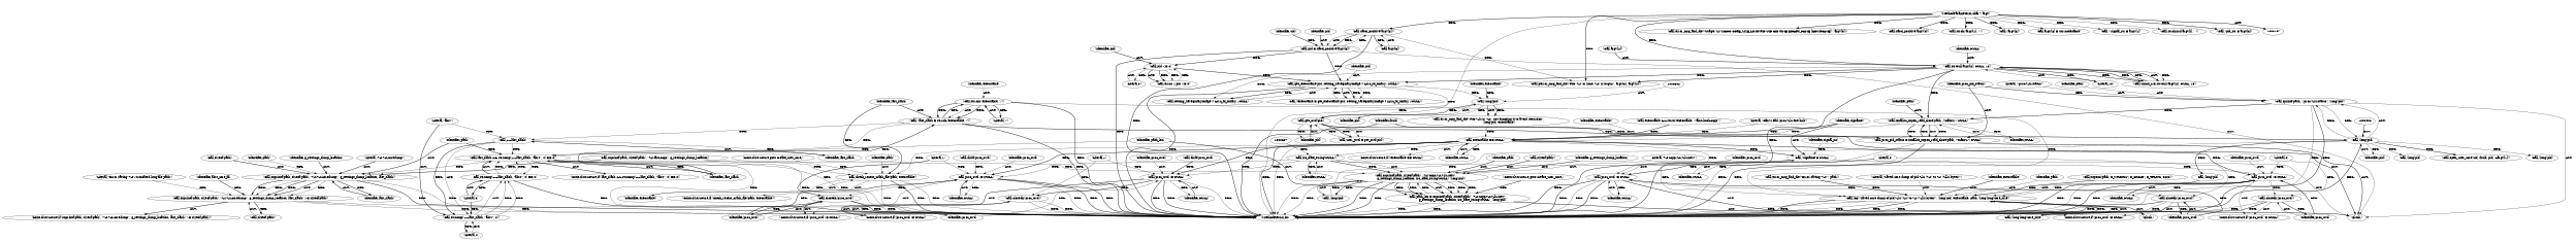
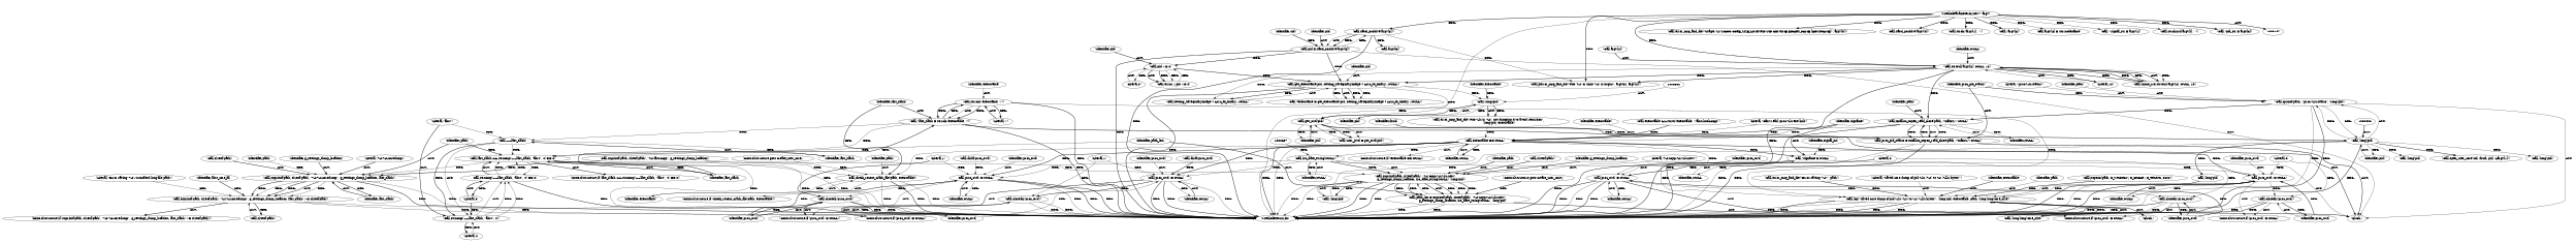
  digraph {
    edge [style=bold]
    n1 [label="(Call,xmalloc_xopen_read_close(path, /*maxsz:*/ NULL))"]
    n2 [label="(Call,proc_pid_status = xmalloc_xopen_read_close(path, /*maxsz:*/ NULL))"]
    n3 [label="(Call,executable == NULL)"]
    n4 [label="(MethodReturn,int)"]
    n5 [label="(Identifier,NULL)"]
    n6 [label="(Block,)"]
    n7 [label="(Call,*signame = NULL)"]
    n8 [label="(Call,check_recent_crash_file(path, executable))"]
    n9 [label="(Call,proc_cwd != NULL)"]
    n10 [label="(Call,iso_date_string(NULL))"]
    n11 [label="(Call,proc_cwd != NULL)"]
    n12 [label="(Call,proc_cwd != NULL)"]
    n13 [label="(Call,proc_cwd != NULL)"]
    n14 [label="(Identifier,NULL)"]
    n15 [label="(ControlStructure,if (executable == NULL))"]
    n16 [label="(Call,sprintf(path, \"/proc/%lu/status\", (long)pid))"]
    n17 [label="(Call,(long)pid)"]
    n18 [label="(Call,(long)pid)"]
    n19 [label="(Call,(long)pid)"]
    n20 [label="(Call,(long)pid)"]
    n21 [label="(Call,open_user_core(uid, fsuid, pid, &argv[1]))"]
    n22 [label="(Identifier,pid)"]
    n23 [label="(Call,(long)pid)"]
    n24 [label="(Call,log(\"Saved core dump of pid %lu (%s) to %s (%llu bytes)\", (long)pid, executable, path, (long long)core_size))"]
    n25 [label="(Call,snprintf(path, sizeof(path), \"%s/ccpp-%s-%lu.new\",\n            g_settings_dump_location, iso_date_string(NULL), (long)pid))"]
    n26 [label="(Call,get_cwd(pid))"]
    n27 [label="(Identifier,pid)"]
    n28 [label="(Call,user_pwd = get_cwd(pid))"]
    n29 [label="(Call,get_executable(pid, setting_SaveBinaryImage ? &src_fd_binary : NULL))"]
    n30 [label="(Call,(long)pid)"]
    n31 [label="(Call,*executable = get_executable(pid, setting_SaveBinaryImage ? &src_fd_binary : NULL))"]
    n32 [label="(Call,setting_SaveBinaryImage ? &src_fd_binary : NULL)"]
    n33 [label="(Identifier,pid)"]
    n34 [label="(Call,error_msg_and_die(\"PID %lu is '%s', not dumping it to avoid recursion\",\n                        (long)pid, executable))"]
    n35 [label="(Call,pid = xatoi_positive(argv[3]))"]
    n36 [label="(Call,xatoi_positive(argv[3]))"]
    n37 [label="(Call,pid <= 0)"]
    n38 [label="(Call,argv[3])"]
    n39 [label="(Call,perror_msg_and_die(\"PID '%s' or limit '%s' is bogus\", argv[3], argv[2]))"]
    n40 [label="(Call,errno || pid <= 0)"]
    n41 [label="(Literal,0)"]
-   n42 [label="(MethodParameterIn,char** argv)"]
+   n42 [label="(MethodParameterIn,new** argv)"]
    n43 [label="(Call,strtoull(argv[2], NULL, 10))"]
    n44 [label="(Call,error_msg_and_die(\"Usage: %s SIGNO CORE_SIZE_LIMIT PID UID GID TIME BINARY_NAME [HOSTNAME]\", argv[0]))"]
    n45 [label="(Call,xatoi_positive(argv[4]))"]
    n46 [label="(Call,strchr(argv[1], ' '))"]
    n47 [label="(Call,!argv[8])"]
    n48 [label="(Call,argv[8] = uts.nodename)"]
    n49 [label="(Call,* signal_str = argv[1])"]
    n50 [label="(Call,strchrnul(argv[i], ' '))"]
    n51 [label="(Call,*pid_str = argv[3])"]
    1000147
    n53 [label="(Literal,10)"]
    n54 [label="(Call,ulimit_c = strtoull(argv[2], NULL, 10))"]
    n55 [label="(Identifier,NULL)"]
    n56 [label="(ControlStructure,if (check_recent_crash_file(path, executable)))"]
    n57 [label="(Identifier,executable)"]
    n58 [label="(Call,closedir(proc_cwd))"]
    n59 [label="(Identifier,NULL)"]
    n60 [label="(ControlStructure,if (proc_cwd != NULL))"]
    n61 [label="(Identifier,NULL)"]
    n62 [label="(Call,closedir(proc_cwd))"]
    n63 [label="(ControlStructure,if (proc_cwd != NULL))"]
    n64 [label="(Identifier,NULL)"]
    n65 [label="(Call,closedir(proc_cwd))"]
    n66 [label="(ControlStructure,if (proc_cwd != NULL))"]
    n67 [label="(Identifier,NULL)"]
    n68 [label="(Call,closedir(proc_cwd))"]
    n69 [label="(Identifier,NULL)"]
    n70 [label="(ControlStructure,if (proc_cwd != NULL))"]
    n71 [label="(Call,strrchr(executable, '/'))"]
    n72 [label="(Call,*last_slash = strrchr(executable, '/'))"]
    n73 [label="(Literal,'/')"]
    n74 [label="(Call,last_slash && strncmp(++last_slash, \"abrt\", 4) == 0)"]
    n75 [label="(Call,++last_slash)"]
    n76 [label="(Call,(long long)core_size)"]
    n77 [label="(Block,)"]
    n78 [label="(Call,snprintf(path, sizeof(path), \"%s/%s-coredump\", g_settings_dump_location, last_slash))"]
    n79 [label="(Call,strncmp(++last_slash, \"abrt\", 4) == 0)"]
    n80 [label="(Identifier,last_slash)"]
    n81 [label="(ControlStructure,if (last_slash && strncmp(++last_slash, \"abrt\", 4) == 0))"]
    n82 [label="(Call,strncmp(++last_slash, \"abrt\", 4))"]
    n83 [label="(Identifier,last_slash)"]
    n84 [label="(Call,snprintf(path, sizeof(path), \"%s/%s-coredump\", g_settings_dump_location, last_slash) >= sizeof(path))"]
    n85 [label="(Identifier,last_slash)"]
    n86 [label="(Literal,0)"]
    n87 [label="(ControlStructure,if (snprintf(path, sizeof(path), \"%s/%s-coredump\", g_settings_dump_location, last_slash) >= sizeof(path)))"]
    n88 [label="(Call,sizeof(path))"]
    n89 [label="(Literal,4)"]
    n90 [label="(Identifier,proc_cwd)"]
    n91 [label="(Call,path_len = snprintf(path, sizeof(path), \"%s/ccpp-%s-%lu.new\",\n            g_settings_dump_location, iso_date_string(NULL), (long)pid))"]
    n92 [label="(Identifier,proc_cwd)"]
    n93 [label="(Identifier,proc_cwd)"]
    n94 [label="(Identifier,proc_cwd)"]
    n95 [label="(Identifier,executable)"]
    n96 [label="(Identifier,proc_pid_status)"]
    n97 [label="(Identifier,pid)"]
    n98 [label="(ControlStructure,goto create_user_core;)"]
    n99 [label="(Literal,0)"]
    n100 [label="(Identifier,path)"]
    n101 [label="(Identifier,proc_cwd)"]
    n102 [label="(Literal,\"Error saving '%s': truncated long file path\")"]
    n103 [label="(Identifier,path)"]
    n104 [label="(ControlStructure,goto create_user_core;)"]
    n105 [label="(Call,xopen3(path, O_WRONLY | O_CREAT | O_TRUNC, 0600))"]
    n106 [label="(Identifier,g_settings_dump_location)"]
    n107 [label="(Literal,1)"]
    n108 [label="(Identifier,g_settings_dump_location)"]
    n109 [label="(Identifier,pid)"]
    n110 [label="(Identifier,uid)"]
    n111 [label="(Literal,\"/proc/%lu/status\")"]
    n112 [label="(Call,dirfd(proc_cwd))"]
    n113 [label="(Identifier,fsuid)"]
    n114 [label="(Identifier,signame)"]
    n115 [label="(Identifier,last_slash)"]
    n116 [label="(Identifier,path)"]
    n117 [label="(Identifier,proc_cwd)"]
    n118 [label="(Identifier,path)"]
    n119 [label="(Call,snprintf(path, sizeof(path), \"%s/last-ccpp\", g_settings_dump_location))"]
    n120 [label="(Literal,\"%s/ccpp-%s-%lu.new\")"]
    n121 [label="(Identifier,path)"]
    n122 [label="(Call,dirfd(proc_cwd))"]
    n123 [label="(Identifier,NULL)"]
    n124 [label="(Literal,1)"]
    n125 [label="(Identifier,path)"]
    n126 [label="(Call,executable && strstr(executable, \"/abrt-hook-ccpp\"))"]
    n127 [label="(Identifier,proc_cwd)"]
    n128 [label="(Call,sizeof(path))"]
    n129 [label="(Identifier,pid)"]
    n130 [label="(Literal,\"%s/%s-coredump\")"]
    n131 [label="(Literal,0)"]
    n132 [label="(Identifier,executable)"]
    n133 [label="(Identifier,abrt_core_fd)"]
    n134 [label="(Literal,\"abrt\")"]
    n135 [label="(Identifier,path_len)"]
    n136 [label="(Identifier,executable)"]
    n137 [label="(Literal,\"Can't read /proc/%lu/exe link\")"]
    n138 [label="(Identifier,executable)"]
    n139 [label="(Identifier,proc_cwd)"]
    n140 [label="(Identifier,path)"]
    n141 [label="(Identifier,signal_no)"]
    n142 [label="(Call,argv[2])"]
    n143 [label="(Call,error_msg_and_die(\"Error saving '%s'\", path))"]
    n144 [label="(Call,sizeof(path))"]
    n145 [label="(Literal,\"Saved core dump of pid %lu (%s) to %s (%llu bytes)\")"]
    1000406
    1000392
    1000637
    n1 -> n2 [label="AST: "]
    n1 -> n2 [label="DDG: " style=solid]
    n1 -> n2 [label="DDG: "]
    n1 -> n3 [label="DDG: " style=solid]
-   n113 -> n4 [label="DDG: "]
+   n1 -> n4 [label="DDG: "]
    n1 -> n5 [label="CFG: " style=solid]
    n2 -> n1 [label="CFG: "]
    n2 -> n4 [label="DDG: " style=solid]
    n2 -> n4 [label="DDG: "]
    n2 -> n6 [label="AST: "]
    n3 -> n4 [label="DDG: "]
    n3 -> n4 [label="DDG: " style=solid]
    n3 -> n7 [label="DDG: "]
    n3 -> n8 [label="DDG: " style=solid]
    n3 -> n9 [label="DDG: " style=solid]
    n3 -> n10 [label="DDG: " style=solid]
    n3 -> n11 [label="DDG: "]
    n3 -> n12 [label="DDG: "]
    n3 -> n13 [label="DDG: "]
    n3 -> n14 [label="CFG: "]
    n3 -> n15 [label="AST: " style=solid]
    n5 -> n1 [label="AST: " style=solid]
    n7 -> n4 [label="DDG: "]
    n7 -> n6 [label="AST: " style=solid]
    n7 -> n55 [label="CFG: " style=solid]
    n8 -> n4 [label="DDG: "]
    n8 -> n4 [label="DDG: " style=solid]
    n8 -> n4 [label="DDG: " style=solid]
    n8 -> n56 [label="AST: " style=solid]
    n8 -> n57 [label="CFG: " style=solid]
    n9 -> n4 [label="DDG: "]
    n9 -> n4 [label="DDG: " style=solid]
    n9 -> n4 [label="DDG: "]
    n9 -> n58 [label="DDG: " style=solid]
    n9 -> n59 [label="CFG: "]
    n9 -> n60 [label="AST: "]
    n10 -> n11 [label="DDG: " style=solid]
    n10 -> n12 [label="DDG: " style=solid]
    n10 -> n13 [label="DDG: " style=solid]
    n10 -> n25 [label="AST: " style=solid]
    n10 -> n25 [label="DDG: "]
    n10 -> n61 [label="CFG: "]
    n11 -> n4 [label="DDG: " style=solid]
    n11 -> n4 [label="DDG: "]
    n11 -> n4 [label="DDG: "]
    n11 -> n62 [label="DDG: " style=solid]
    n11 -> n63 [label="AST: " style=solid]
    n11 -> n64 [label="CFG: " style=solid]
    n12 -> n4 [label="DDG: " style=solid]
    n12 -> n4 [label="DDG: "]
    n12 -> n4 [label="DDG: "]
    n12 -> n65 [label="DDG: "]
    n12 -> n66 [label="AST: "]
    n12 -> n67 [label="CFG: " style=solid]
    n13 -> n4 [label="DDG: "]
    n13 -> n4 [label="DDG: " style=solid]
    n13 -> n4 [label="DDG: "]
    n13 -> n68 [label="DDG: " style=solid]
    n13 -> n69 [label="CFG: " style=solid]
    n13 -> n70 [label="AST: " style=solid]
    n14 -> n3 [label="AST: "]
    n16 -> n1 [label="DDG: "]
    n16 -> n4 [label="DDG: " style=solid]
    n16 -> n4 [label="DDG: "]
    n16 -> n6 [label="AST: " style=solid]
    n16 -> n17 [label="CFG: " style=solid]
    n17 -> n4 [label="DDG: "]
    n17 -> n16 [label="AST: " style=solid]
    n17 -> n16 [label="DDG: " style=solid]
    n17 -> n18 [label="DDG: "]
    n17 -> n19 [label="DDG: " style=solid]
    n17 -> n20 [label="DDG: " style=solid]
    n17 -> n21 [label="DDG: "]
    n17 -> n22 [label="CFG: " style=solid]
    n17 -> n23 [label="DDG: " style=solid]
    n18 -> n24 [label="AST: " style=solid]
    n18 -> n24 [label="DDG: " style=solid]
    n19 -> n25 [label="AST: " style=solid]
    n19 -> n25 [label="DDG: " style=solid]
    n22 -> n17 [label="AST: " style=solid]
    n24 -> n4 [label="DDG: " style=solid]
    n24 -> n4 [label="DDG: "]
    n24 -> n4 [label="DDG: " style=solid]
    n24 -> n4 [label="DDG: " style=solid]
    n24 -> n4 [label="DDG: "]
    n24 -> n76 [label="CFG: " style=solid]
    n24 -> n77 [label="AST: "]
    n25 -> n4 [label="DDG: " style=solid]
    n25 -> n4 [label="DDG: " style=solid]
    n25 -> n4 [label="DDG: "]
    n25 -> n4 [label="DDG: "]
    n25 -> n19 [label="CFG: "]
    n25 -> n91 [label="AST: "]
    n25 -> n91 [label="DDG: "]
    n25 -> n91 [label="DDG: " style=solid]
    n25 -> n91 [label="DDG: "]
    n25 -> n91 [label="DDG: "]
    n25 -> n91 [label="DDG: "]
    n26 -> n17 [label="DDG: "]
    n26 -> n27 [label="CFG: " style=solid]
    n26 -> n28 [label="AST: " style=solid]
    n26 -> n28 [label="DDG: "]
    n27 -> n26 [label="AST: "]
    n28 -> n26 [label="CFG: " style=solid]
    n29 -> n4 [label="DDG: "]
    n29 -> n26 [label="DDG: " style=solid]
    n29 -> n30 [label="DDG: " style=solid]
    n29 -> n31 [label="AST: "]
    n29 -> n31 [label="DDG: "]
    n29 -> n31 [label="DDG: " style=solid]
    n29 -> n32 [label="CFG: "]
    n30 -> n26 [label="DDG: "]
    n30 -> n33 [label="CFG: " style=solid]
    n30 -> n34 [label="AST: "]
    n30 -> n34 [label="DDG: "]
    n31 -> n29 [label="CFG: " style=solid]
    n32 -> n29 [label="AST: " style=solid]
    n33 -> n30 [label="AST: " style=solid]
    n34 -> n3 [label="DDG: " style=solid]
    n35 -> n4 [label="DDG: "]
    n35 -> n6 [label="AST: " style=solid]
    n35 -> n29 [label="DDG: "]
    n35 -> n36 [label="CFG: " style=solid]
    n35 -> n37 [label="DDG: "]
    n36 -> n4 [label="DDG: "]
    n36 -> n35 [label="AST: " style=solid]
    n36 -> n35 [label="DDG: "]
    n36 -> n38 [label="CFG: "]
    n36 -> n39 [label="DDG: " style=solid]
    n37 -> n29 [label="DDG: "]
    n37 -> n40 [label="AST: "]
    n37 -> n40 [label="DDG: "]
    n37 -> n40 [label="DDG: " style=solid]
    n37 -> n41 [label="CFG: " style=solid]
-   n38 -> n36 [label="AST: " style=solid]
    n40 -> n37 [label="CFG: " style=solid]
    n41 -> n37 [label="AST: " style=solid]
    n42 -> n4 [label="DDG: " style=solid]
    n42 -> n36 [label="DDG: "]
    n42 -> n39 [label="DDG: "]
    n42 -> n43 [label="DDG: "]
    n42 -> n44 [label="DDG: "]
    n42 -> n45 [label="DDG: "]
    n42 -> n46 [label="DDG: "]
    n42 -> n47 [label="DDG: "]
    n42 -> n48 [label="DDG: " style=solid]
    n42 -> n49 [label="DDG: " style=solid]
    n42 -> n50 [label="DDG: " style=solid]
    n42 -> n51 [label="DDG: "]
    n42 -> 1000147 [label="AST: "]
    n43 -> n1 [label="DDG: "]
    n43 -> n4 [label="DDG: "]
    n43 -> n29 [label="DDG: "]
    n43 -> n32 [label="DDG: " style=solid]
    n43 -> n39 [label="DDG: "]
    n43 -> n53 [label="CFG: "]
    n43 -> n54 [label="AST: "]
    n43 -> n54 [label="DDG: " style=solid]
    n43 -> n54 [label="DDG: "]
    n43 -> n54 [label="DDG: "]
    n53 -> n43 [label="AST: " style=solid]
    n54 -> n43 [label="CFG: "]
    n55 -> n7 [label="AST: " style=solid]
    n57 -> n8 [label="AST: " style=solid]
    n58 -> n4 [label="DDG: " style=solid]
    n58 -> n4 [label="DDG: "]
    n58 -> n60 [label="AST: " style=solid]
    n58 -> n90 [label="CFG: "]
    n59 -> n9 [label="AST: " style=solid]
    n61 -> n10 [label="AST: " style=solid]
    n62 -> n4 [label="DDG: " style=solid]
    n62 -> n4 [label="DDG: "]
    n62 -> n63 [label="AST: "]
    n62 -> n92 [label="CFG: "]
    n64 -> n11 [label="AST: "]
    n65 -> n4 [label="DDG: " style=solid]
    n65 -> n4 [label="DDG: " style=solid]
    n65 -> n66 [label="AST: " style=solid]
    n65 -> n93 [label="CFG: " style=solid]
    n67 -> n12 [label="AST: "]
    n68 -> n4 [label="DDG: " style=solid]
    n68 -> n4 [label="DDG: "]
    n68 -> n70 [label="AST: " style=solid]
    n68 -> n94 [label="CFG: "]
    n69 -> n13 [label="AST: "]
    n71 -> n4 [label="DDG: "]
    n71 -> n24 [label="DDG: " style=solid]
    n71 -> n72 [label="AST: " style=solid]
    n71 -> n72 [label="DDG: "]
    n71 -> n72 [label="DDG: "]
    n71 -> n73 [label="CFG: "]
    n72 -> n4 [label="DDG: "]
    n72 -> n6 [label="AST: "]
    n72 -> n71 [label="CFG: "]
    n72 -> n74 [label="DDG: " style=solid]
    n72 -> n75 [label="DDG: " style=solid]
    n73 -> n71 [label="AST: "]
    n74 -> n4 [label="DDG: " style=solid]
    n74 -> n4 [label="DDG: " style=solid]
    n74 -> n4 [label="DDG: " style=solid]
    n74 -> n78 [label="DDG: " style=solid]
    n74 -> n79 [label="CFG: " style=solid]
    n74 -> n80 [label="CFG: "]
    n74 -> n81 [label="AST: "]
    n75 -> n74 [label="DDG: " style=solid]
    n75 -> n82 [label="AST: " style=solid]
    n75 -> n82 [label="DDG: "]
    n75 -> n83 [label="CFG: " style=solid]
    n76 -> n24 [label="AST: "]
    n76 -> n24 [label="DDG: "]
    n78 -> n4 [label="DDG: "]
    n78 -> n4 [label="DDG: " style=solid]
    n78 -> n84 [label="AST: "]
    n78 -> n84 [label="DDG: " style=solid]
    n78 -> n84 [label="DDG: "]
    n78 -> n84 [label="DDG: " style=solid]
    n78 -> n84 [label="DDG: "]
    n78 -> n85 [label="CFG: "]
    n79 -> n4 [label="DDG: "]
    n79 -> n74 [label="AST: "]
    n79 -> n74 [label="DDG: " style=solid]
    n79 -> n74 [label="DDG: " style=solid]
    n79 -> n86 [label="CFG: "]
    n80 -> n72 [label="CFG: "]
    n80 -> n74 [label="AST: "]
    n82 -> n79 [label="AST: " style=solid]
    n82 -> n79 [label="DDG: " style=solid]
    n82 -> n79 [label="DDG: " style=solid]
    n82 -> n89 [label="CFG: "]
    n83 -> n75 [label="AST: "]
    n84 -> n4 [label="DDG: " style=solid]
    n84 -> n4 [label="DDG: " style=solid]
    n84 -> n87 [label="AST: "]
    n84 -> n88 [label="CFG: "]
    n85 -> n78 [label="AST: "]
    n86 -> n79 [label="AST: "]
    n86 -> n82 [label="CFG: "]
    n88 -> n84 [label="AST: " style=solid]
    n89 -> n82 [label="AST: " style=solid]
    n90 -> n9 [label="CFG: "]
    n90 -> n58 [label="AST: "]
    n91 -> n4 [label="DDG: " style=solid]
    n91 -> n4 [label="DDG: " style=solid]
    n91 -> n6 [label="AST: "]
    n91 -> n25 [label="CFG: " style=solid]
    n92 -> n11 [label="CFG: "]
    n92 -> n62 [label="AST: "]
    n93 -> n12 [label="CFG: " style=solid]
    n93 -> n65 [label="AST: " style=solid]
    n94 -> n13 [label="CFG: "]
    n94 -> n68 [label="AST: " style=solid]
    n95 -> n24 [label="AST: "]
    n96 -> n2 [label="AST: "]
    n96 -> n16 [label="CFG: "]
    n97 -> n37 [label="AST: "]
    n98 -> n91 [label="CFG: "]
    n99 -> n13 [label="CFG: " style=solid]
    n99 -> n68 [label="CFG: " style=solid]
    n100 -> n24 [label="AST: " style=solid]
    n101 -> n9 [label="AST: " style=solid]
    n101 -> n24 [label="CFG: " style=solid]
    n102 -> n84 [label="CFG: " style=solid]
    n103 -> n78 [label="CFG: " style=solid]
    n104 -> n8 [label="CFG: " style=solid]
    n105 -> n24 [label="DDG: "]
    n106 -> n25 [label="AST: "]
    n107 -> n11 [label="CFG: " style=solid]
    n107 -> n62 [label="CFG: "]
    n108 -> n78 [label="AST: "]
    n109 -> n29 [label="AST: " style=solid]
    n110 -> n35 [label="CFG: "]
    n111 -> n16 [label="AST: " style=solid]
    n112 -> n11 [label="DDG: " style=solid]
    n113 -> n2 [label="CFG: "]
    n114 -> n3 [label="CFG: "]
    n114 -> n7 [label="AST: "]
    n115 -> n8 [label="CFG: "]
    n115 -> n72 [label="AST: "]
    n116 -> n74 [label="CFG: "]
    n116 -> n78 [label="AST: "]
    n117 -> n12 [label="AST: " style=solid]
    n118 -> n16 [label="AST: " style=solid]
    n119 -> n8 [label="DDG: " style=solid]
    n119 -> n25 [label="DDG: " style=solid]
    n119 -> n78 [label="DDG: "]
    n120 -> n25 [label="AST: " style=solid]
    n121 -> n8 [label="AST: " style=solid]
    n122 -> n12 [label="DDG: "]
    n123 -> n43 [label="AST: "]
    n124 -> n12 [label="CFG: " style=solid]
    n124 -> n65 [label="CFG: " style=solid]
    n125 -> n25 [label="AST: "]
    n126 -> n3 [label="DDG: "]
    n127 -> n11 [label="AST: " style=solid]
    n128 -> n25 [label="AST: "]
    n129 -> n35 [label="AST: "]
    n130 -> n78 [label="AST: "]
    n131 -> n9 [label="CFG: "]
    n131 -> n58 [label="CFG: " style=solid]
    n132 -> n71 [label="AST: " style=solid]
    n133 -> n84 [label="CFG: "]
    n134 -> n75 [label="CFG: " style=solid]
    n134 -> n82 [label="AST: "]
    n135 -> n74 [label="CFG: " style=solid]
    n135 -> n91 [label="AST: "]
    n136 -> n30 [label="CFG: "]
    n137 -> n3 [label="CFG: " style=solid]
    n138 -> n3 [label="AST: " style=solid]
    n139 -> n13 [label="AST: " style=solid]
    n140 -> n1 [label="AST: "]
    n141 -> n7 [label="CFG: " style=solid]
    n142 -> n43 [label="AST: "]
    n143 -> n24 [label="DDG: "]
    n144 -> n78 [label="AST: "]
    n145 -> n24 [label="AST: " style=solid]
    1000406 -> n17 [label="AST: "]
    1000392 -> n30 [label="AST: " style=solid]
    1000637 -> n10 [label="CFG: " style=solid]
  }
